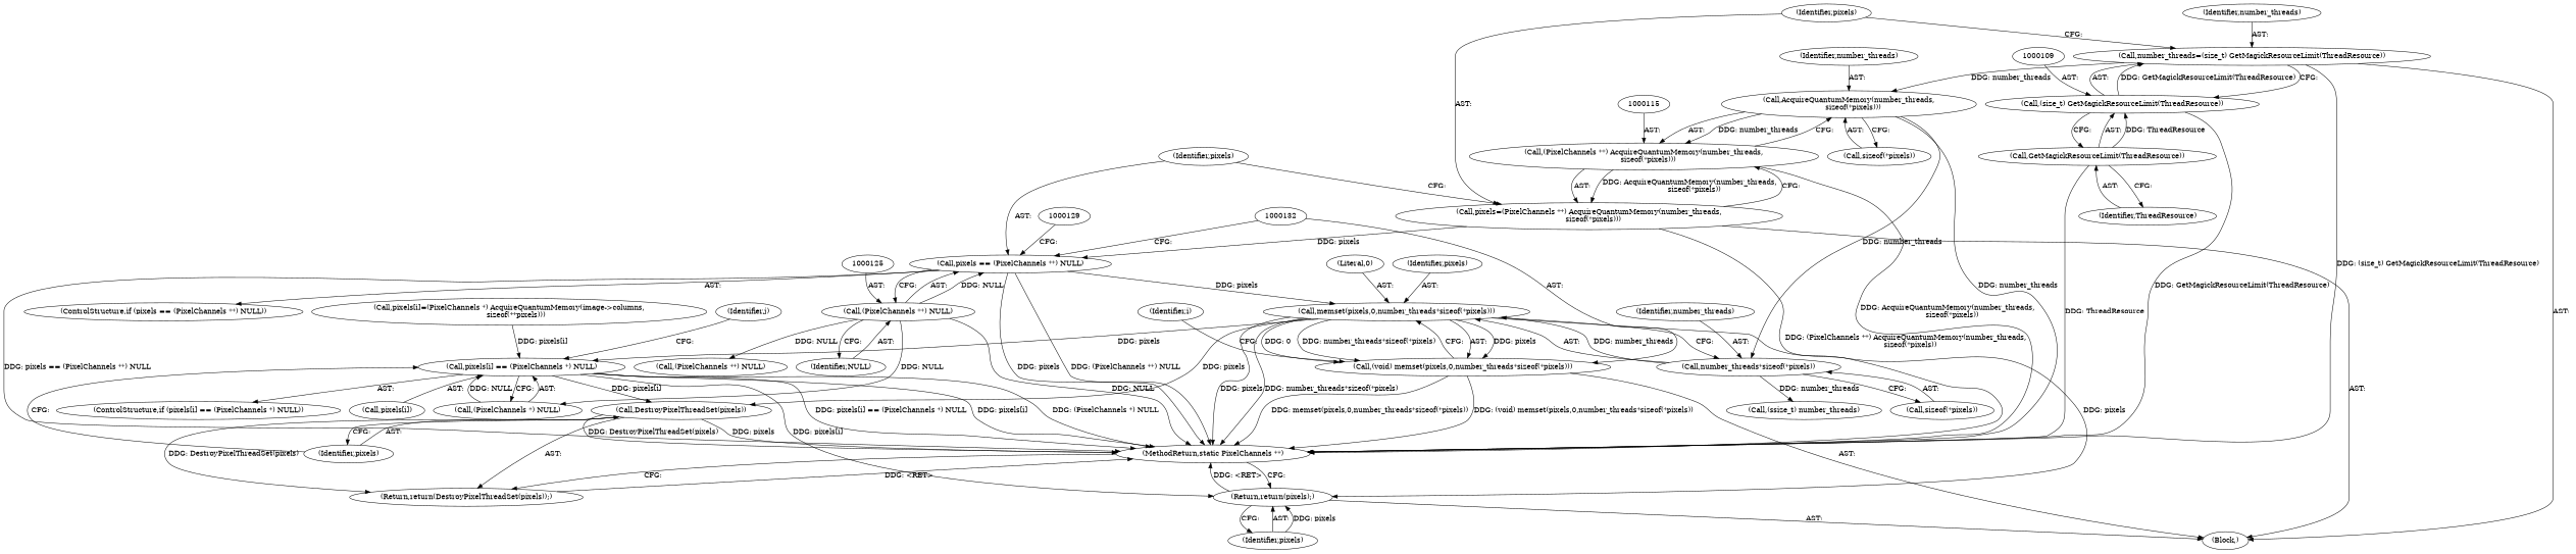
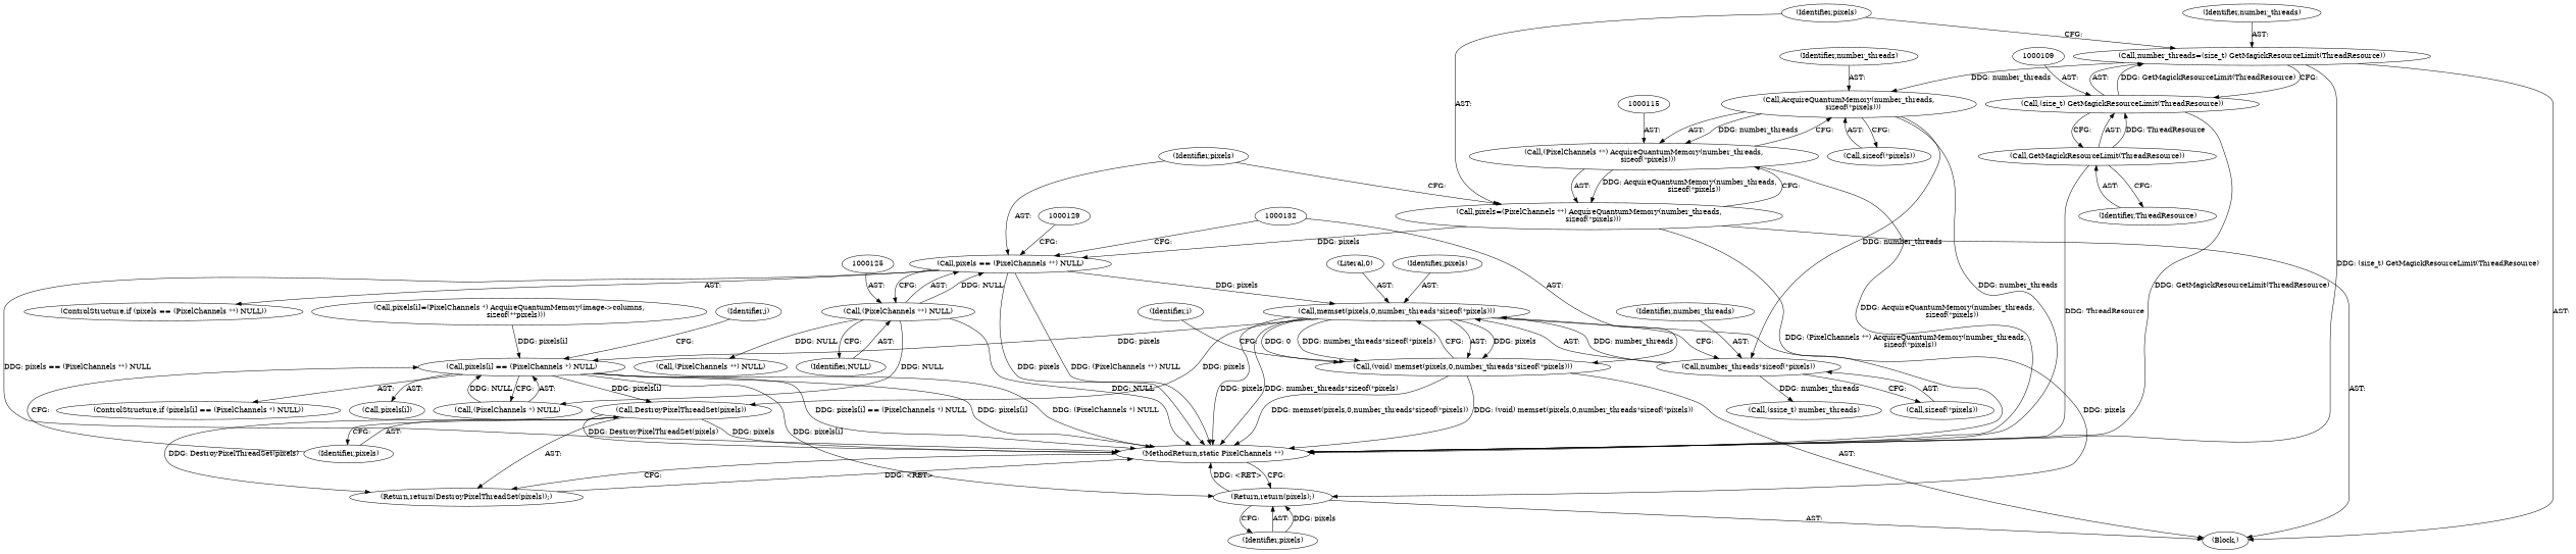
  digraph {
    n1 [label="(Call,memset(pixels,0,number_threads*sizeof(*pixels)))"]
    n2 [label="(Call,number_threads*sizeof(*pixels))"]
    n3 [label="(Call,(void) memset(pixels,0,number_threads*sizeof(*pixels)))"]
    n4 [label="(Call,pixels[i] == (PixelChannels *) NULL)"]
    n5 [label="(Call,DestroyPixelThreadSet(pixels))"]
    n6 [label="(Return,return(pixels);)"]
    n7 [label="(MethodReturn,static PixelChannels **)"]
    n8 [label="(Call,(ssize_t) number_threads)"]
    n9 [label="(Call,sizeof(*pixels))"]
    n10 [label="(Block,)"]
    n11 [label="(Call,(PixelChannels *) NULL)"]
    n12 [label="(ControlStructure,if (pixels[i] == (PixelChannels *) NULL))"]
    n13 [label="(Return,return(DestroyPixelThreadSet(pixels));)"]
    n14 [label="(Identifier,pixels)"]
    n15 [label="(Identifier,pixels)"]
    n16 [label="(Call,pixels == (PixelChannels **) NULL)"]
    n17 [label="(Call,(PixelChannels **) NULL)"]
    n18 [label="(ControlStructure,if (pixels == (PixelChannels **) NULL))"]
    n19 [label="(Identifier,NULL)"]
    n20 [label="(Call,(PixelChannels **) NULL)"]
    n21 [label="(Call,pixels=(PixelChannels **) AcquireQuantumMemory(number_threads,\n    sizeof(*pixels)))"]
    n22 [label="(Call,(PixelChannels **) AcquireQuantumMemory(number_threads,\n    sizeof(*pixels)))"]
    n23 [label="(Call,AcquireQuantumMemory(number_threads,\n    sizeof(*pixels)))"]
    n24 [label="(Call,sizeof(*pixels))"]
    n25 [label="(Call,number_threads=(size_t) GetMagickResourceLimit(ThreadResource))"]
    n26 [label="(Call,(size_t) GetMagickResourceLimit(ThreadResource))"]
    n27 [label="(Call,GetMagickResourceLimit(ThreadResource))"]
    n28 [label="(Identifier,ThreadResource)"]
    n29 [label="(Identifier,pixels)"]
    n30 [label="(Call,pixels[i])"]
    n31 [label="(Identifier,number_threads)"]
    n32 [label="(Call,pixels[i]=(PixelChannels *) AcquireQuantumMemory(image->columns,\n      sizeof(**pixels)))"]
    n33 [label="(Identifier,j)"]
    n34 [label="(Identifier,number_threads)"]
    n35 [label="(Identifier,i)"]
    n36 [label="(Identifier,pixels)"]
    n37 [label="(Literal,0)"]
    n38 [label="(Identifier,pixels)"]
    n39 [label="(Identifier,number_threads)"]
    1000129
    1000132
    1000115
    1000109
    1000125
    n1 -> n2 [label="CFG: "]
    n1 -> n3 [label="AST: "]
    n1 -> n3 [label="DDG: pixels"]
    n1 -> n3 [label="DDG: 0"]
    n1 -> n3 [label="DDG: number_threads*sizeof(*pixels)"]
    n1 -> n4 [label="DDG: pixels"]
    n1 -> n5 [label="DDG: pixels"]
    n1 -> n6 [label="DDG: pixels"]
    n1 -> n7 [label="DDG: pixels"]
    n1 -> n7 [label="DDG: number_threads*sizeof(*pixels)"]
    n2 -> n1 [label="AST: "]
    n2 -> n1 [label="DDG: number_threads"]
    n2 -> n8 [label="DDG: number_threads"]
    n2 -> n9 [label="CFG: "]
    n3 -> n1 [label="CFG: "]
    n3 -> n7 [label="DDG: memset(pixels,0,number_threads*sizeof(*pixels))"]
    n3 -> n7 [label="DDG: (void) memset(pixels,0,number_threads*sizeof(*pixels))"]
    n3 -> n10 [label="AST: "]
    n4 -> n5 [label="DDG: pixels[i]"]
    n4 -> n6 [label="DDG: pixels[i]"]
    n4 -> n7 [label="DDG: pixels[i] == (PixelChannels *) NULL"]
    n4 -> n7 [label="DDG: (PixelChannels *) NULL"]
    n4 -> n7 [label="DDG: pixels[i]"]
    n4 -> n11 [label="CFG: "]
    n4 -> n12 [label="AST: "]
    n5 -> n7 [label="DDG: pixels"]
    n5 -> n7 [label="DDG: DestroyPixelThreadSet(pixels)"]
    n5 -> n13 [label="AST: "]
    n5 -> n13 [label="DDG: DestroyPixelThreadSet(pixels)"]
    n5 -> n14 [label="CFG: "]
    n6 -> n7 [label="DDG: <RET>"]
    n6 -> n10 [label="AST: "]
    n6 -> n15 [label="CFG: "]
    n7 -> n6 [label="CFG: "]
    n7 -> n13 [label="CFG: "]
    n9 -> n2 [label="AST: "]
    n11 -> n4 [label="AST: "]
    n11 -> n4 [label="DDG: NULL"]
    n13 -> n7 [label="DDG: <RET>"]
    n14 -> n4 [label="CFG: "]
    n14 -> n5 [label="AST: "]
    n15 -> n6 [label="AST: "]
    n15 -> n6 [label="DDG: pixels"]
    n16 -> n1 [label="DDG: pixels"]
    n16 -> n7 [label="DDG: pixels"]
    n16 -> n7 [label="DDG: pixels == (PixelChannels **) NULL"]
    n16 -> n7 [label="DDG: (PixelChannels **) NULL"]
    n16 -> n17 [label="CFG: "]
    n16 -> n18 [label="AST: "]
    n17 -> n7 [label="DDG: NULL"]
    n17 -> n11 [label="DDG: NULL"]
    n17 -> n16 [label="AST: "]
    n17 -> n16 [label="DDG: NULL"]
    n17 -> n19 [label="CFG: "]
    n17 -> n20 [label="DDG: NULL"]
    n19 -> n17 [label="AST: "]
    n21 -> n7 [label="DDG: (PixelChannels **) AcquireQuantumMemory(number_threads,\n    sizeof(*pixels))"]
    n21 -> n10 [label="AST: "]
    n21 -> n16 [label="DDG: pixels"]
    n21 -> n22 [label="CFG: "]
    n22 -> n7 [label="DDG: AcquireQuantumMemory(number_threads,\n    sizeof(*pixels))"]
    n22 -> n21 [label="AST: "]
    n22 -> n21 [label="DDG: AcquireQuantumMemory(number_threads,\n    sizeof(*pixels))"]
    n22 -> n23 [label="CFG: "]
    n23 -> n2 [label="DDG: number_threads"]
    n23 -> n7 [label="DDG: number_threads"]
    n23 -> n22 [label="AST: "]
    n23 -> n22 [label="DDG: number_threads"]
    n23 -> n24 [label="CFG: "]
    n24 -> n23 [label="AST: "]
    n25 -> n7 [label="DDG: (size_t) GetMagickResourceLimit(ThreadResource)"]
    n25 -> n10 [label="AST: "]
    n25 -> n23 [label="DDG: number_threads"]
    n25 -> n26 [label="CFG: "]
    n26 -> n7 [label="DDG: GetMagickResourceLimit(ThreadResource)"]
    n26 -> n25 [label="AST: "]
    n26 -> n25 [label="DDG: GetMagickResourceLimit(ThreadResource)"]
    n26 -> n27 [label="CFG: "]
    n27 -> n7 [label="DDG: ThreadResource"]
    n27 -> n26 [label="AST: "]
    n27 -> n26 [label="DDG: ThreadResource"]
    n27 -> n28 [label="CFG: "]
    n28 -> n27 [label="AST: "]
    n29 -> n21 [label="AST: "]
    n29 -> n25 [label="CFG: "]
-   n30 -> n4 [label="AST: "]
+   n4 -> n30 [label="AST: "]
    n31 -> n25 [label="AST: "]
    n32 -> n4 [label="DDG: pixels[i]"]
    n33 -> n4 [label="CFG: "]
    n34 -> n2 [label="AST: "]
    n35 -> n3 [label="CFG: "]
    n36 -> n16 [label="AST: "]
    n36 -> n21 [label="CFG: "]
    n37 -> n1 [label="AST: "]
    n38 -> n1 [label="AST: "]
    n39 -> n23 [label="AST: "]
    1000129 -> n16 [label="CFG: "]
    1000132 -> n3 [label="AST: "]
    1000132 -> n16 [label="CFG: "]
    1000115 -> n22 [label="AST: "]
    1000109 -> n26 [label="AST: "]
    1000125 -> n17 [label="AST: "]
  }
